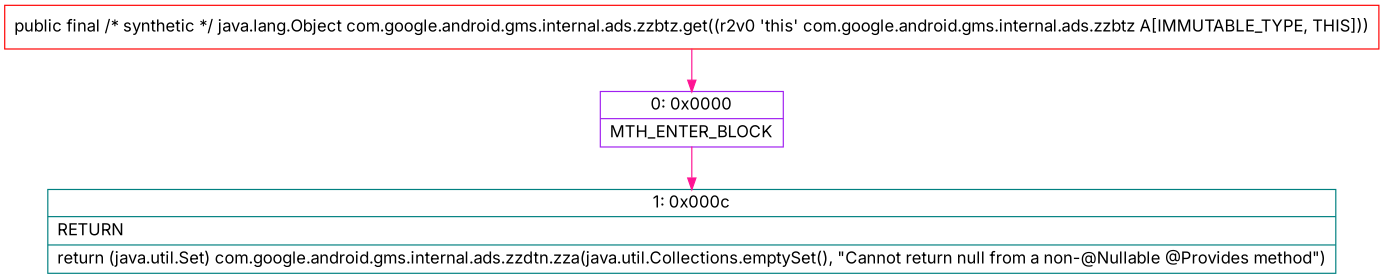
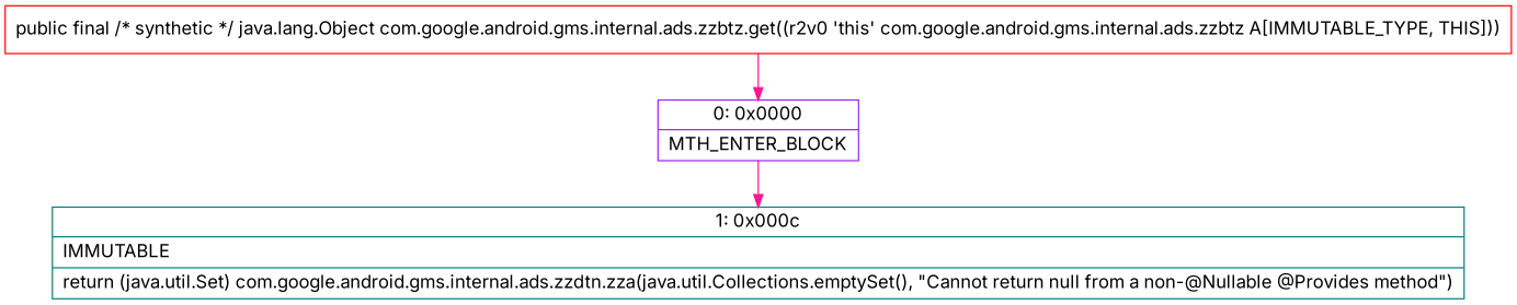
  digraph {
    fontname=Inter
    node [shape=record fontname=Inter]
    edge [color=deeppink fontname=Inter]
    n1 [label="{0\:\ 0x0000|MTH_ENTER_BLOCK\l}" color=purple]
-   n2 [label="{1\:\ 0x000c|RETURN\l|return (java.util.Set) com.google.android.gms.internal.ads.zzdtn.zza(java.util.Collections.emptySet(), \"Cannot return null from a non\-@Nullable @Provides method\")\l}" color=teal]
+   n2 [label="{1\:\ 0x000c|IMMUTABLE\l|return (java.util.Set) com.google.android.gms.internal.ads.zzdtn.zza(java.util.Collections.emptySet(), \"Cannot return null from a non\-@Nullable @Provides method\")\l}" color=teal]
    n3 [label="{public final \/* synthetic *\/ java.lang.Object com.google.android.gms.internal.ads.zzbtz.get((r2v0 'this' com.google.android.gms.internal.ads.zzbtz A[IMMUTABLE_TYPE, THIS])) }" color=red]
    n1 -> n2
    n3 -> n1
  }
